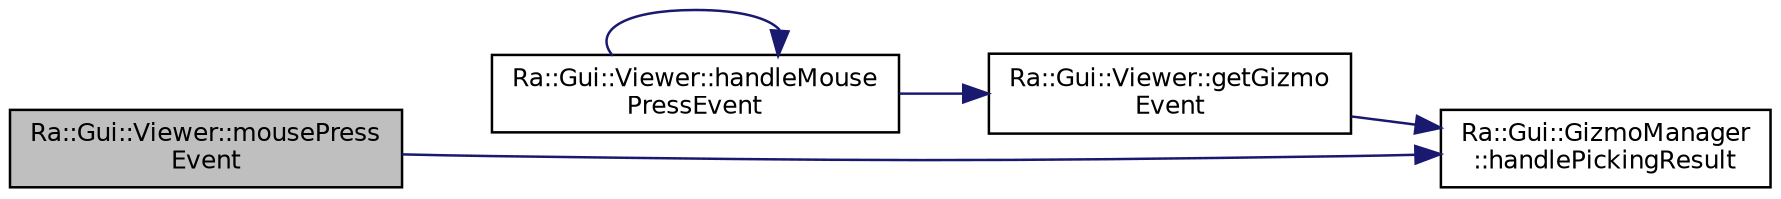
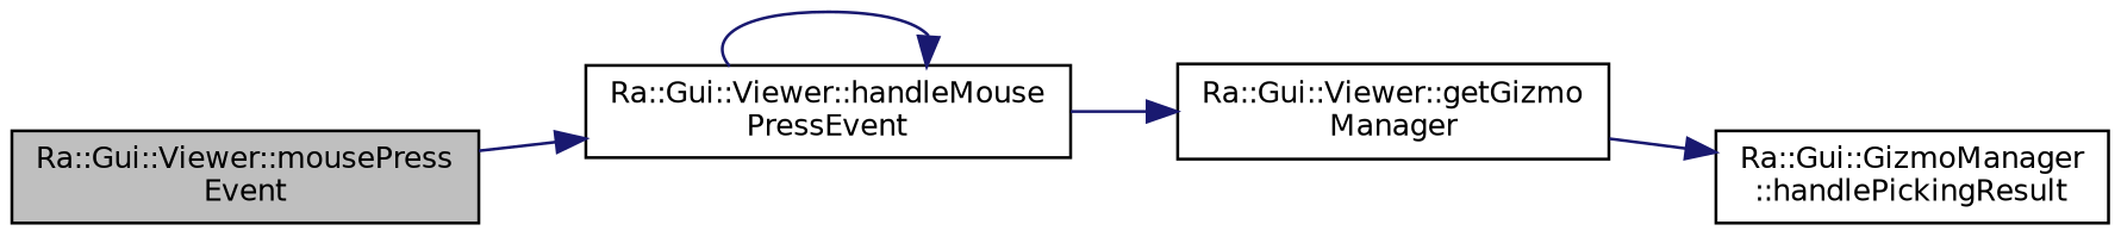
  digraph {
    rankdir=LR
    node [color=black fillcolor=white fontname=Helvetica fontsize=10 shape=record style=filled]
    edge [color=midnightblue fontname=Helvetica fontsize=10 labelfontname=Helvetica labelfontsize=10 style=solid]
    n1 [fillcolor=grey75 fontcolor=black height=0.2 label="Ra::Gui::Viewer::mousePress\lEvent" width=0.4]
    n2 [height=0.2 label="Ra::Gui::Viewer::handleMouse\lPressEvent" width=0.4]
-   n3 [height=0.2 label="Ra::Gui::Viewer::getGizmo\lEvent" width=0.4]
+   n3 [height=0.2 label="Ra::Gui::Viewer::getGizmo\lManager" width=0.4]
    n4 [height=0.2 label="Ra::Gui::GizmoManager\l::handlePickingResult" width=0.4]
-   n1 -> n4
+   n1 -> n2
    n2 -> n2
    n2 -> n3
    n3 -> n4
  }
